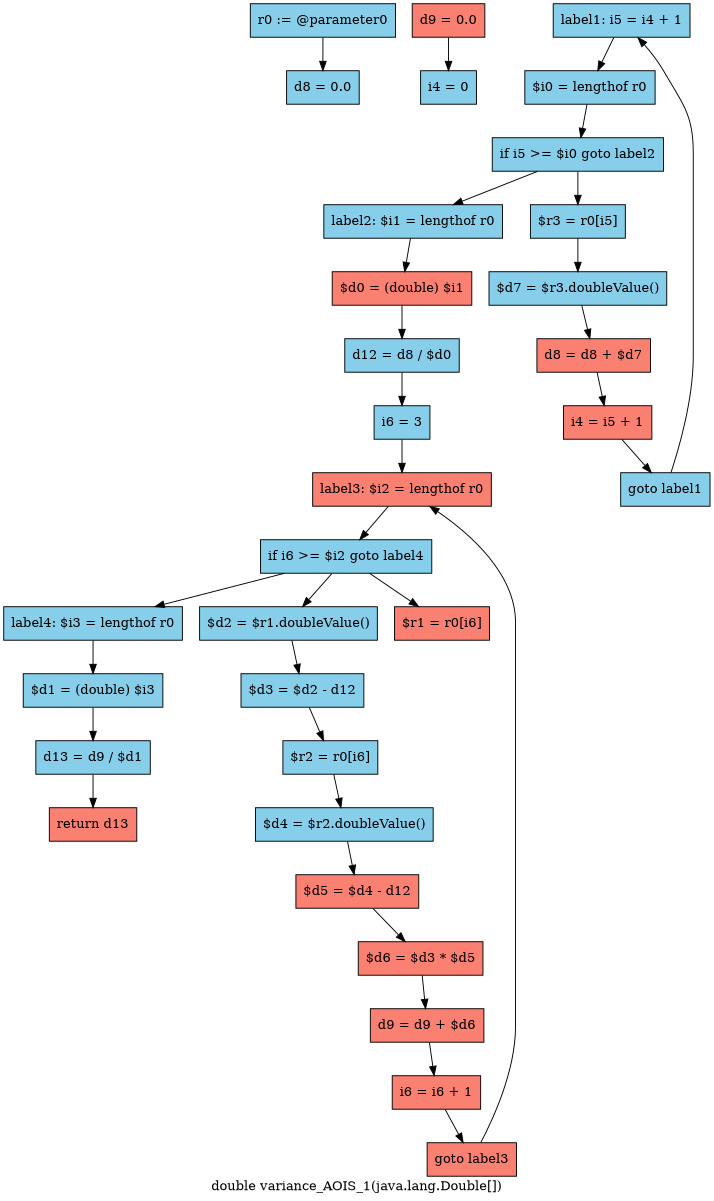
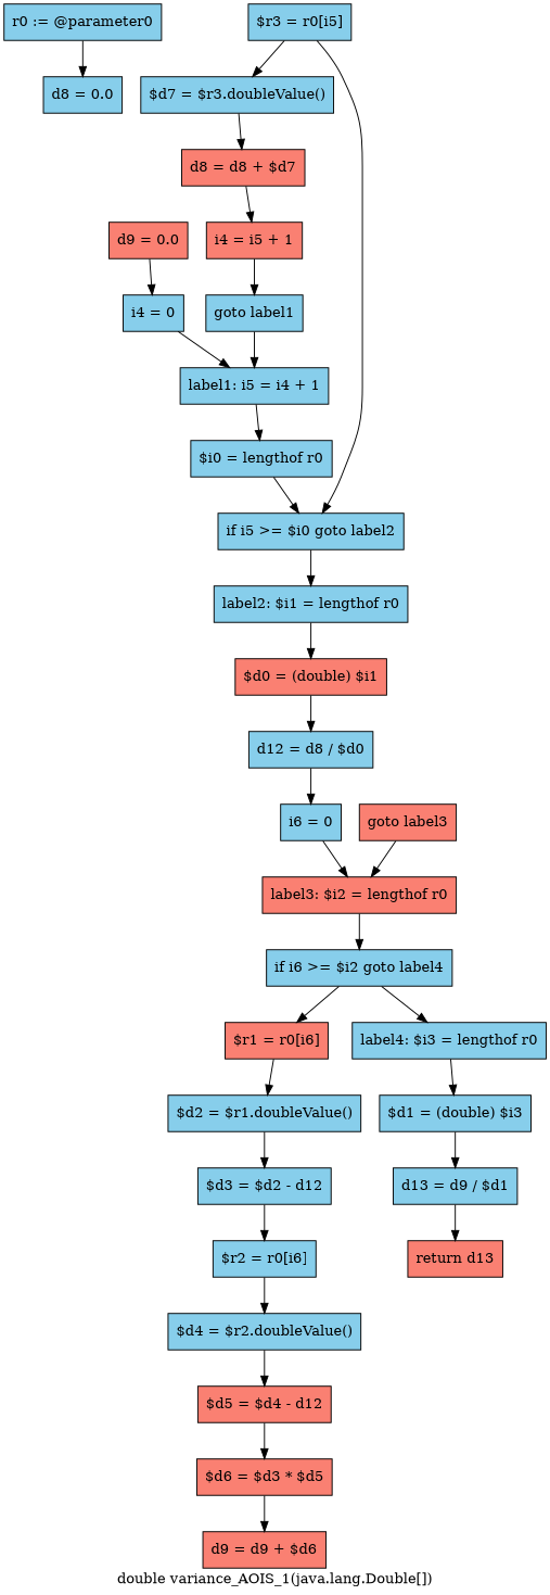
  digraph {
    label="double variance_AOIS_1(java.lang.Double[])"
    node [fillcolor=skyblue shape=box style=filled]
    n1 [label="r0 := @parameter0"]
    n2 [label="d8 = 0.0"]
    n3 [fillcolor=salmon label="d9 = 0.0"]
    n4 [label="i4 = 0"]
    n5 [label="label1: i5 = i4 + 1"]
    n6 [label="$i0 = lengthof r0"]
    n7 [label="if i5 >= $i0 goto label2"]
    n8 [label="$r3 = r0[i5]"]
    n9 [label="label2: $i1 = lengthof r0"]
    n10 [label="$d7 = $r3.doubleValue()"]
    n11 [fillcolor=salmon label="$d0 = (double) $i1"]
    n12 [fillcolor=salmon label="d8 = d8 + $d7"]
    n13 [label="d12 = d8 / $d0"]
    n14 [fillcolor=salmon label="i4 = i5 + 1"]
    n15 [label="goto label1"]
-   n16 [label="i6 = 3"]
+   n16 [label="i6 = 0"]
    n17 [fillcolor=salmon label="label3: $i2 = lengthof r0"]
    n18 [label="if i6 >= $i2 goto label4"]
    n19 [fillcolor=salmon label="$r1 = r0[i6]"]
    n20 [label="label4: $i3 = lengthof r0"]
    n21 [label="$d2 = $r1.doubleValue()"]
    n22 [label="$d1 = (double) $i3"]
    n23 [label="$d3 = $d2 - d12"]
    n24 [label="d13 = d9 / $d1"]
    n25 [label="$r2 = r0[i6]"]
    n26 [label="$d4 = $r2.doubleValue()"]
    n27 [fillcolor=salmon label="$d5 = $d4 - d12"]
    n28 [fillcolor=salmon label="$d6 = $d3 * $d5"]
    n29 [fillcolor=salmon label="d9 = d9 + $d6"]
-   n30 [fillcolor=salmon label="i6 = i6 + 1"]
    n31 [fillcolor=salmon label="goto label3"]
    n32 [fillcolor=salmon label="return d13"]
    n1 -> n2
    n3 -> n4
+   n4 -> n5
    n5 -> n6
    n6 -> n7
-   n7 -> n8
+   n8 -> n7
    n7 -> n9
    n8 -> n10
    n9 -> n11
    n10 -> n12
    n11 -> n13
    n12 -> n14
    n13 -> n16
    n14 -> n15
    n15 -> n5
    n16 -> n17
    n17 -> n18
    n18 -> n19
    n18 -> n20
-   n18 -> n21
+   n19 -> n21
    n20 -> n22
    n21 -> n23
    n22 -> n24
    n23 -> n25
    n24 -> n32
    n25 -> n26
    n26 -> n27
    n27 -> n28
    n28 -> n29
-   n29 -> n30
-   n30 -> n31
    n31 -> n17
  }
